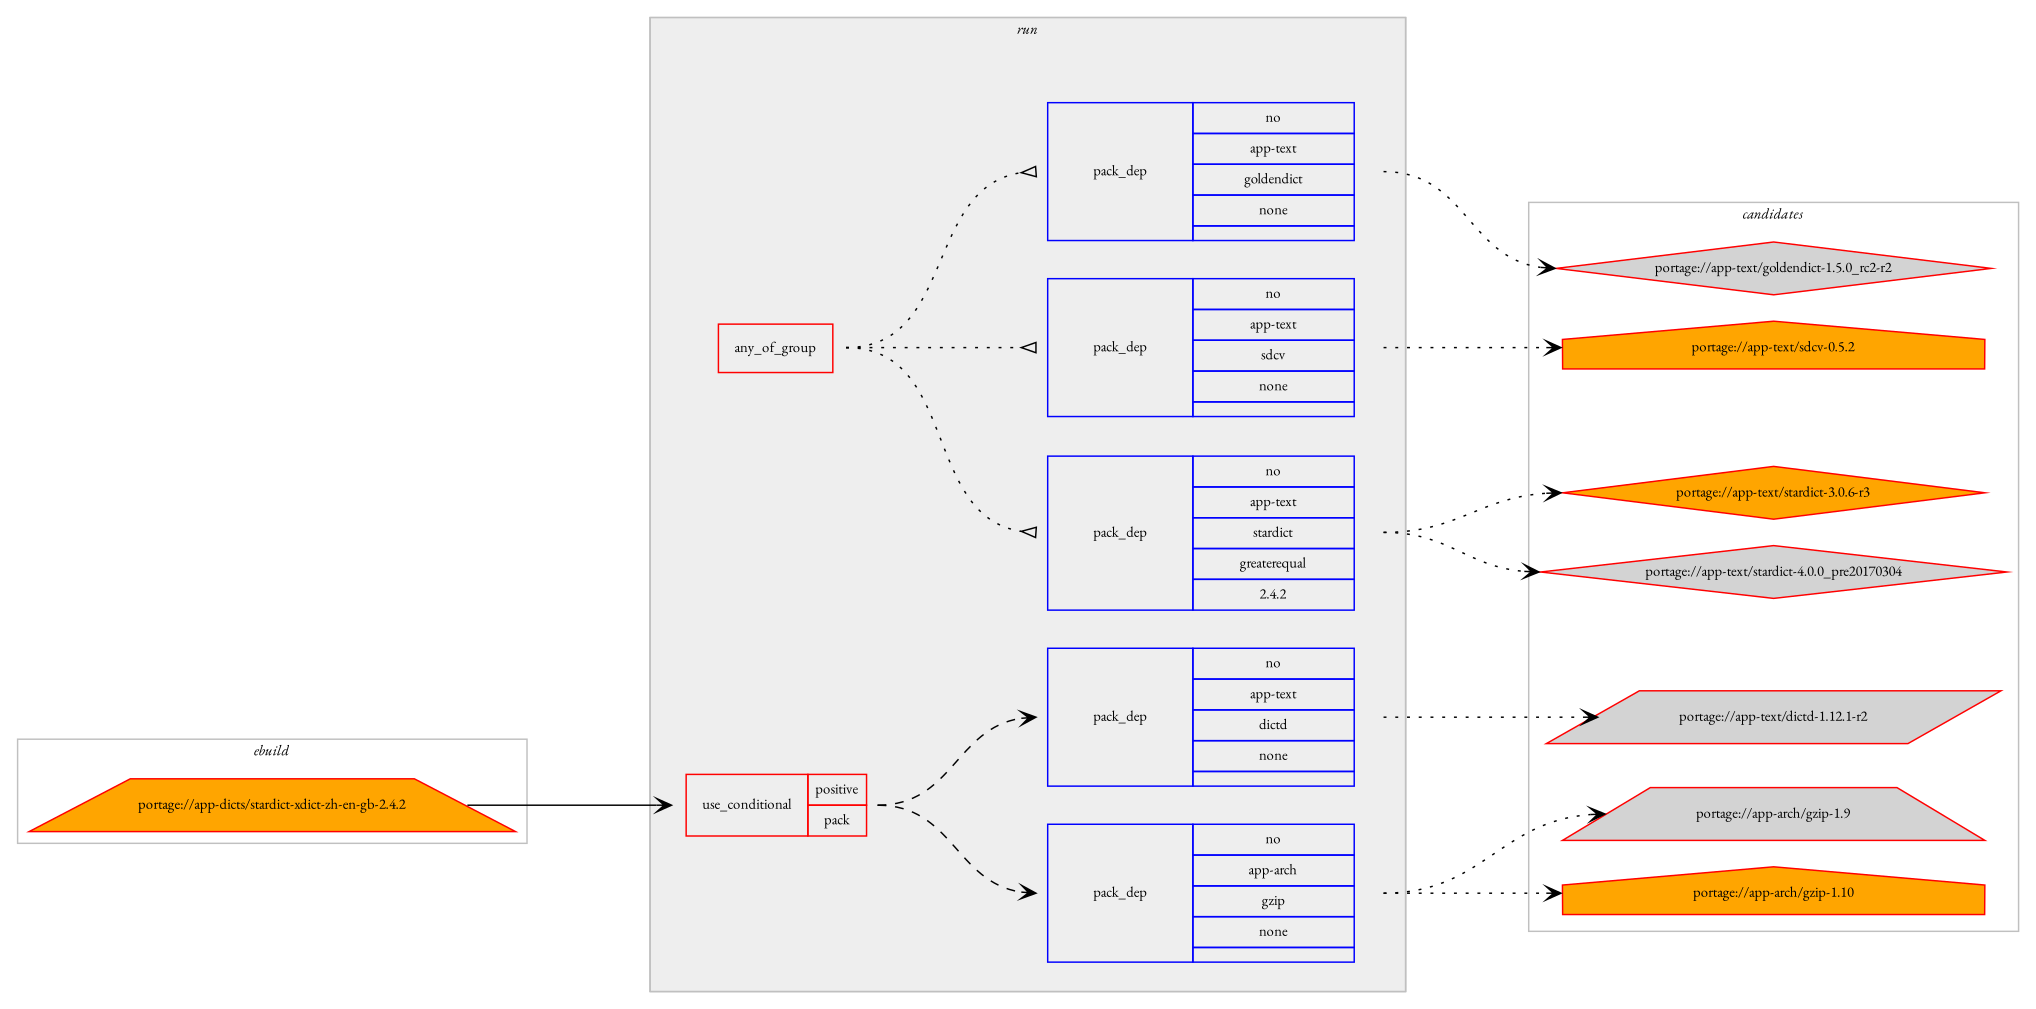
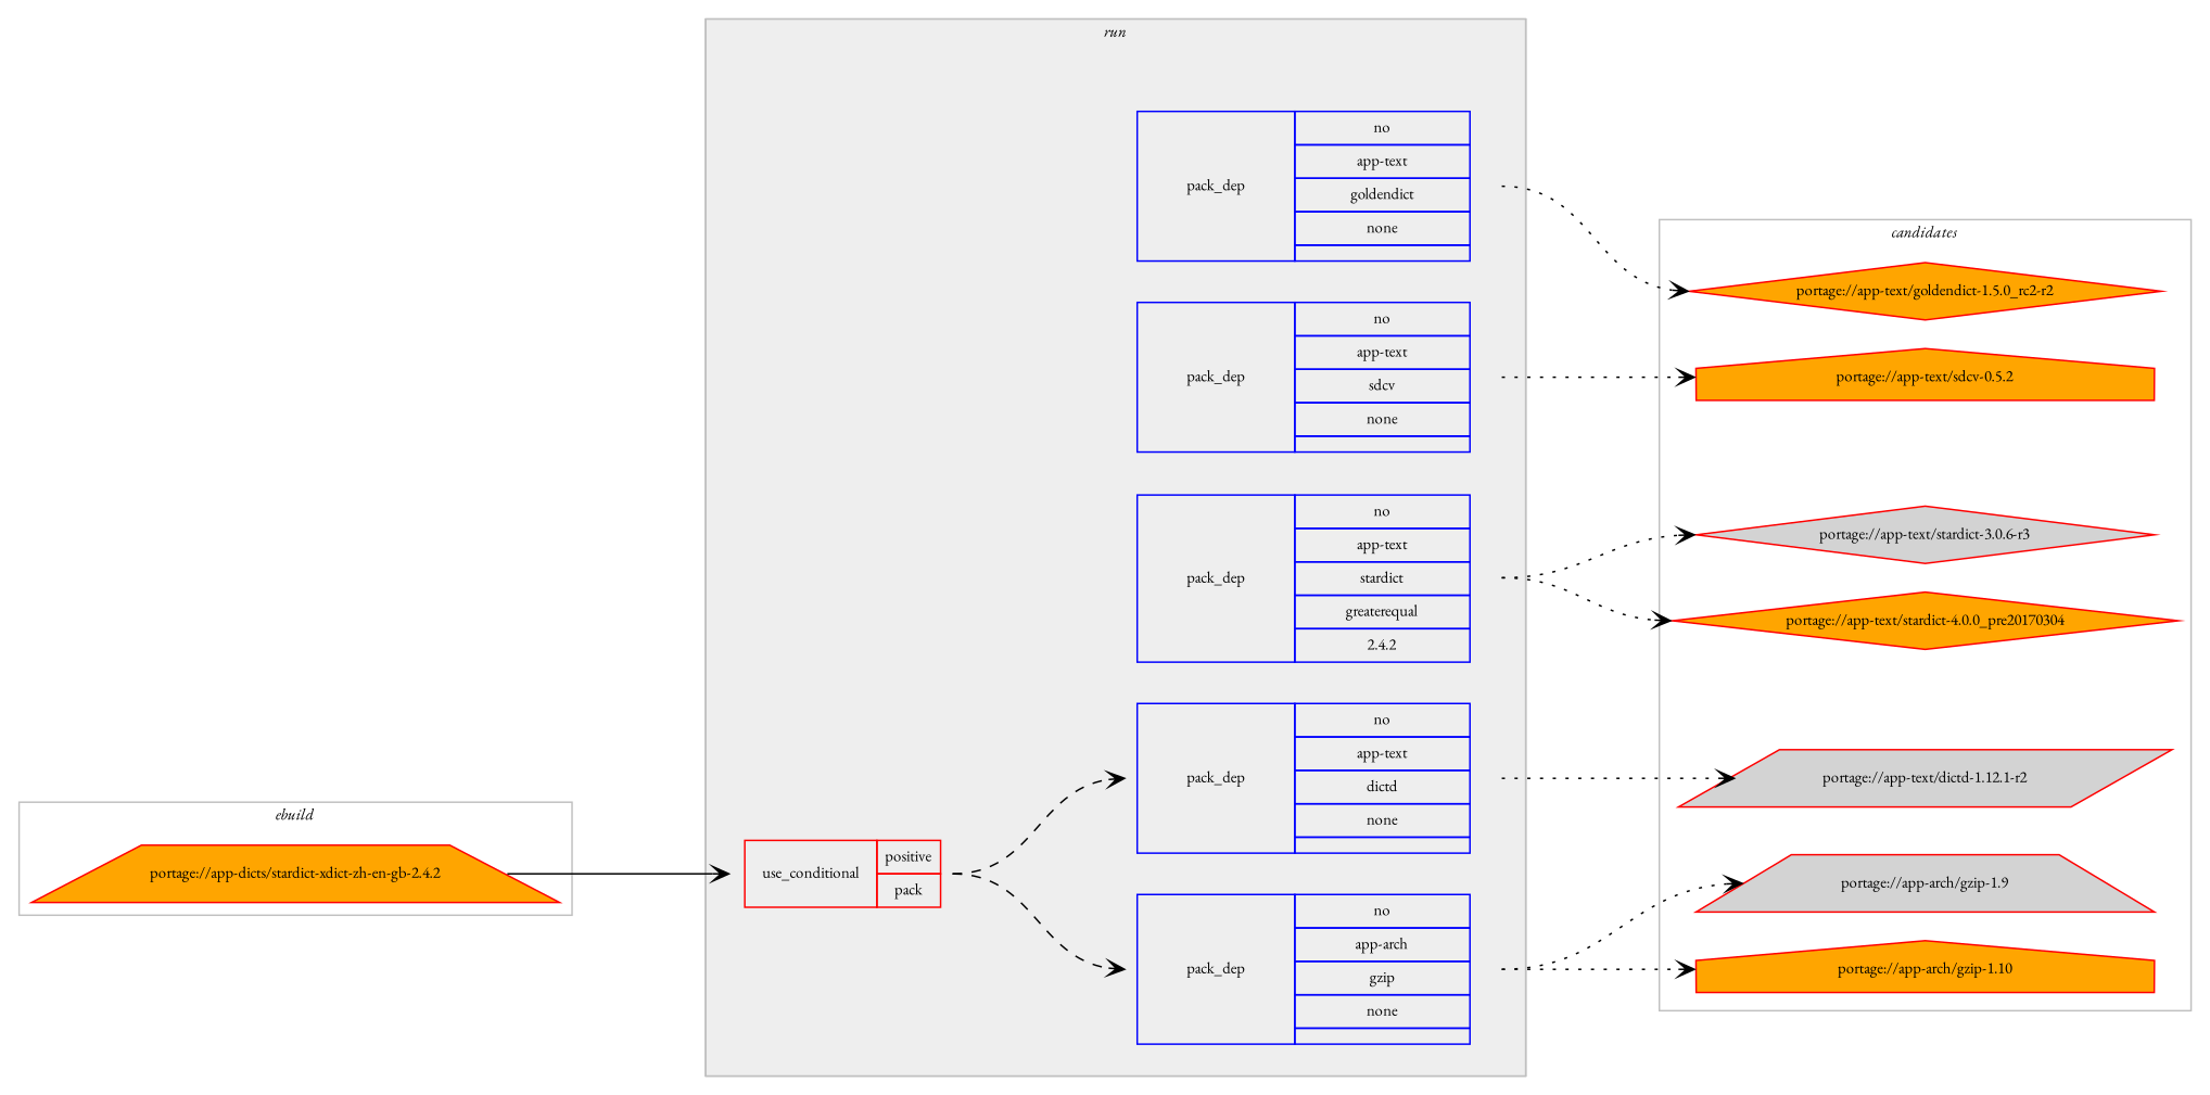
  digraph {
    compound=true
    concentrate=true
    fontname="EB Garamond"
    fontsize=10
    newrank=true
    rankdir=LR
    ranksep=1.5
    node [color=red fontname="EB Garamond" fontsize=10 shape=none style=filled]
    edge [arrowhead=vee fontname="EB Garamond" headport=w style=dotted tailport=e weight=100]
    n1 [fillcolor=orange label="portage://app-dicts/stardict-xdict-zh-en-gb-2.4.2" shape=trapezium width=4]
    n2 [color=blue label=<<TABLE BORDER="0" CELLBORDER="1" CELLSPACING="0" CELLPADDING="4" WIDTH="220"><TR><TD ROWSPAN="6" CELLPADDING="30">pack_dep</TD></TR><TR><TD WIDTH="110">no</TD></TR><TR><TD>app-text</TD></TR><TR><TD>stardict</TD></TR><TR><TD>greaterequal</TD></TR><TR><TD>2.4.2</TD></TR></TABLE>> style=""]
    n3 [color=blue label=<<TABLE BORDER="0" CELLBORDER="1" CELLSPACING="0" CELLPADDING="4" WIDTH="220"><TR><TD ROWSPAN="6" CELLPADDING="30">pack_dep</TD></TR><TR><TD WIDTH="110">no</TD></TR><TR><TD>app-text</TD></TR><TR><TD>sdcv</TD></TR><TR><TD>none</TD></TR><TR><TD></TD></TR></TABLE>> style=""]
    n4 [color=blue label=<<TABLE BORDER="0" CELLBORDER="1" CELLSPACING="0" CELLPADDING="4" WIDTH="220"><TR><TD ROWSPAN="6" CELLPADDING="30">pack_dep</TD></TR><TR><TD WIDTH="110">no</TD></TR><TR><TD>app-text</TD></TR><TR><TD>goldendict</TD></TR><TR><TD>none</TD></TR><TR><TD></TD></TR></TABLE>> style=""]
-   n5 [label=<<TABLE BORDER="0" CELLBORDER="1" CELLSPACING="0" CELLPADDING="4"><TR><TD CELLPADDING="10">any_of_group</TD></TR></TABLE>> style=""]
    n6 [color=blue label=<<TABLE BORDER="0" CELLBORDER="1" CELLSPACING="0" CELLPADDING="4" WIDTH="220"><TR><TD ROWSPAN="6" CELLPADDING="30">pack_dep</TD></TR><TR><TD WIDTH="110">no</TD></TR><TR><TD>app-arch</TD></TR><TR><TD>gzip</TD></TR><TR><TD>none</TD></TR><TR><TD></TD></TR></TABLE>> style=""]
    n7 [color=blue label=<<TABLE BORDER="0" CELLBORDER="1" CELLSPACING="0" CELLPADDING="4" WIDTH="220"><TR><TD ROWSPAN="6" CELLPADDING="30">pack_dep</TD></TR><TR><TD WIDTH="110">no</TD></TR><TR><TD>app-text</TD></TR><TR><TD>dictd</TD></TR><TR><TD>none</TD></TR><TR><TD></TD></TR></TABLE>> style=""]
    n8 [label=<<TABLE BORDER="0" CELLBORDER="1" CELLSPACING="0" CELLPADDING="4"><TR><TD ROWSPAN="3" CELLPADDING="10">use_conditional</TD></TR><TR><TD>positive</TD></TR><TR><TD>pack</TD></TR></TABLE>> style=""]
-   n9 [fillcolor=lightgrey label="portage://app-text/stardict-4.0.0_pre20170304" shape=diamond width=4]
-   n10 [fillcolor=orange label="portage://app-text/stardict-3.0.6-r3" shape=diamond width=4]
+   n9 [fillcolor=orange label="portage://app-text/stardict-4.0.0_pre20170304" shape=diamond width=4]
+   n10 [fillcolor=lightgrey label="portage://app-text/stardict-3.0.6-r3" shape=diamond width=4]
    n11 [fillcolor=orange label="portage://app-text/sdcv-0.5.2" shape=house width=4]
-   n12 [fillcolor=lightgrey label="portage://app-text/goldendict-1.5.0_rc2-r2" shape=diamond width=4]
+   n12 [fillcolor=orange label="portage://app-text/goldendict-1.5.0_rc2-r2" shape=diamond width=4]
    n13 [fillcolor=lightgrey label="portage://app-arch/gzip-1.9" shape=trapezium width=4]
    n14 [fillcolor=orange label="portage://app-arch/gzip-1.10" shape=house width=4]
    n15 [fillcolor=lightgrey label="portage://app-text/dictd-1.12.1-r2" shape=parallelogram width=4]
    subgraph cluster_1 {
      color=gray
      label=<<i>dependencies</i>>
      subgraph cluster_2 {
        color=gray
        fillcolor="#eeeeee"
        label=<<i>compile</i>>
        style=filled
        subgraph sub_3 {
          color=gray
          fillcolor="#eeeeee"
          label=<<i>compile</i>>
          style=filled
-         n5
          subgraph sub_4 {
            color=gray
            fillcolor="#eeeeee"
            label=<<i>compile</i>>
            style=filled
            n2
          }
          subgraph sub_5 {
            color=gray
            fillcolor="#eeeeee"
            label=<<i>compile</i>>
            style=filled
            n3
          }
          subgraph sub_6 {
            color=gray
            fillcolor="#eeeeee"
            label=<<i>compile</i>>
            style=filled
            n4
          }
        }
        subgraph sub_7 {
          color=gray
          fillcolor="#eeeeee"
          label=<<i>compile</i>>
          style=filled
          n8
          subgraph sub_8 {
            color=gray
            fillcolor="#eeeeee"
            label=<<i>compile</i>>
            style=filled
            n6
          }
          subgraph sub_9 {
            color=gray
            fillcolor="#eeeeee"
            label=<<i>compile</i>>
            style=filled
            n7
          }
        }
      }
      subgraph cluster_10 {
        color=gray
        fillcolor="#eeeeee"
        label=<<i>compile and run</i>>
        style=filled
      }
      subgraph cluster_11 {
        color=gray
        fillcolor="#eeeeee"
        label=<<i>run</i>>
        style=filled
      }
    }
    subgraph cluster_12 {
      color=gray
      label=<<i>ebuild</i>>
      n1
    }
    subgraph cluster_13 {
      color=gray
      label=<<i>candidates</i>>
      rank=same
      subgraph sub_14 {
        color=black
        label=<<i>candidates</i>>
        nodesep=1
        rank=same
        n9
        n10
      }
      subgraph sub_15 {
        color=black
        label=<<i>candidates</i>>
        nodesep=1
        rank=same
        n11
      }
      subgraph sub_16 {
        color=black
        label=<<i>candidates</i>>
        nodesep=1
        rank=same
        n12
      }
      subgraph sub_17 {
        color=black
        label=<<i>candidates</i>>
        nodesep=1
        rank=same
        n13
        n14
      }
      subgraph sub_18 {
        color=black
        label=<<i>candidates</i>>
        nodesep=1
        rank=same
        n15
      }
    }
    n1 -> n8 [style=solid weight=20]
    n2 -> n9
    n2 -> n10
    n3 -> n11
    n4 -> n12
-   n5 -> n2 [arrowhead=oinv weight=20]
-   n5 -> n3 [arrowhead=oinv weight=20]
-   n5 -> n4 [arrowhead=oinv weight=20]
    n6 -> n13
    n6 -> n14
    n7 -> n15
    n8 -> n6 [style=dashed weight=20]
    n8 -> n7 [style=dashed weight=20]
  }
